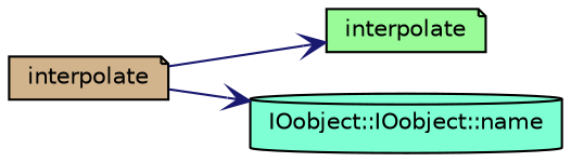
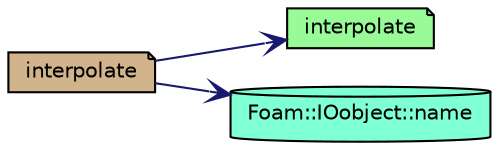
  digraph {
    rankdir=LR
    node [color=black fontname=Helvetica fontsize=10 shape=note style=filled]
    edge [color=midnightblue fontname=Helvetica fontsize=10 labelfontname=Helvetica labelfontsize=10 style=solid arrowhead=vee]
    n1 [fillcolor=tan fontcolor=black height=0.2 label=interpolate width=0.4]
    n2 [height=0.2 label=interpolate width=0.4 fillcolor=palegreen]
-   n3 [height=0.2 label="IOobject::IOobject::name" shape=cylinder width=0.4 fillcolor=aquamarine]
+   n3 [height=0.2 label="Foam::IOobject::name" shape=cylinder width=0.4 fillcolor=aquamarine]
    n1 -> n2
    n1 -> n3
  }
